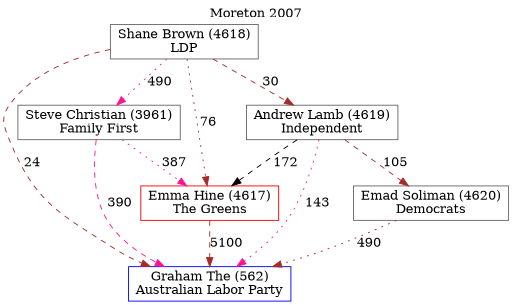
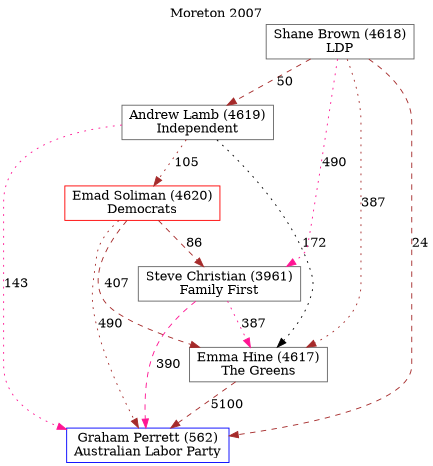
  digraph {
    label="Moreton 2007"
    labelloc=t
    mclimit=10
    node [color=gray40 shape=box]
    edge [color=brown style=dotted]
-   n1 [color=blue label="Graham The (562)\nAustralian Labor Party"]
-   n2 [color=red label="Emma Hine (4617)\nThe Greens"]
+   n1 [color=blue label="Graham Perrett (562)\nAustralian Labor Party"]
+   n2 [label="Emma Hine (4617)\nThe Greens"]
    n3 [label="Steve Christian (3961)\nFamily First"]
-   n4 [label="Emad Soliman (4620)\nDemocrats"]
+   n4 [color=red label="Emad Soliman (4620)\nDemocrats"]
    n5 [label="Andrew Lamb (4619)\nIndependent"]
    n6 [label="Shane Brown (4618)\nLDP"]
    n2 -> n1 [label=5100 style=dashed]
    n3 -> n1 [color=deeppink label=390 style=dashed]
    n3 -> n2 [color=deeppink label=387]
    n4 -> n1 [label=490]
+   n4 -> n2 [label=407 style=dashed]
+   n4 -> n3 [label=86 style=dashed]
    n5 -> n1 [color=deeppink label=143]
-   n5 -> n2 [color=black label=172 style=dashed]
-   n5 -> n4 [label=105 style=dashed]
+   n5 -> n2 [color=black label=172]
+   n5 -> n4 [label=105]
    n6 -> n1 [label=24 style=dashed]
-   n6 -> n2 [label=76]
+   n6 -> n2 [label=387]
    n6 -> n3 [color=deeppink label=490]
-   n6 -> n5 [label=30 style=dashed]
+   n6 -> n5 [label=50 style=dashed]
  }
